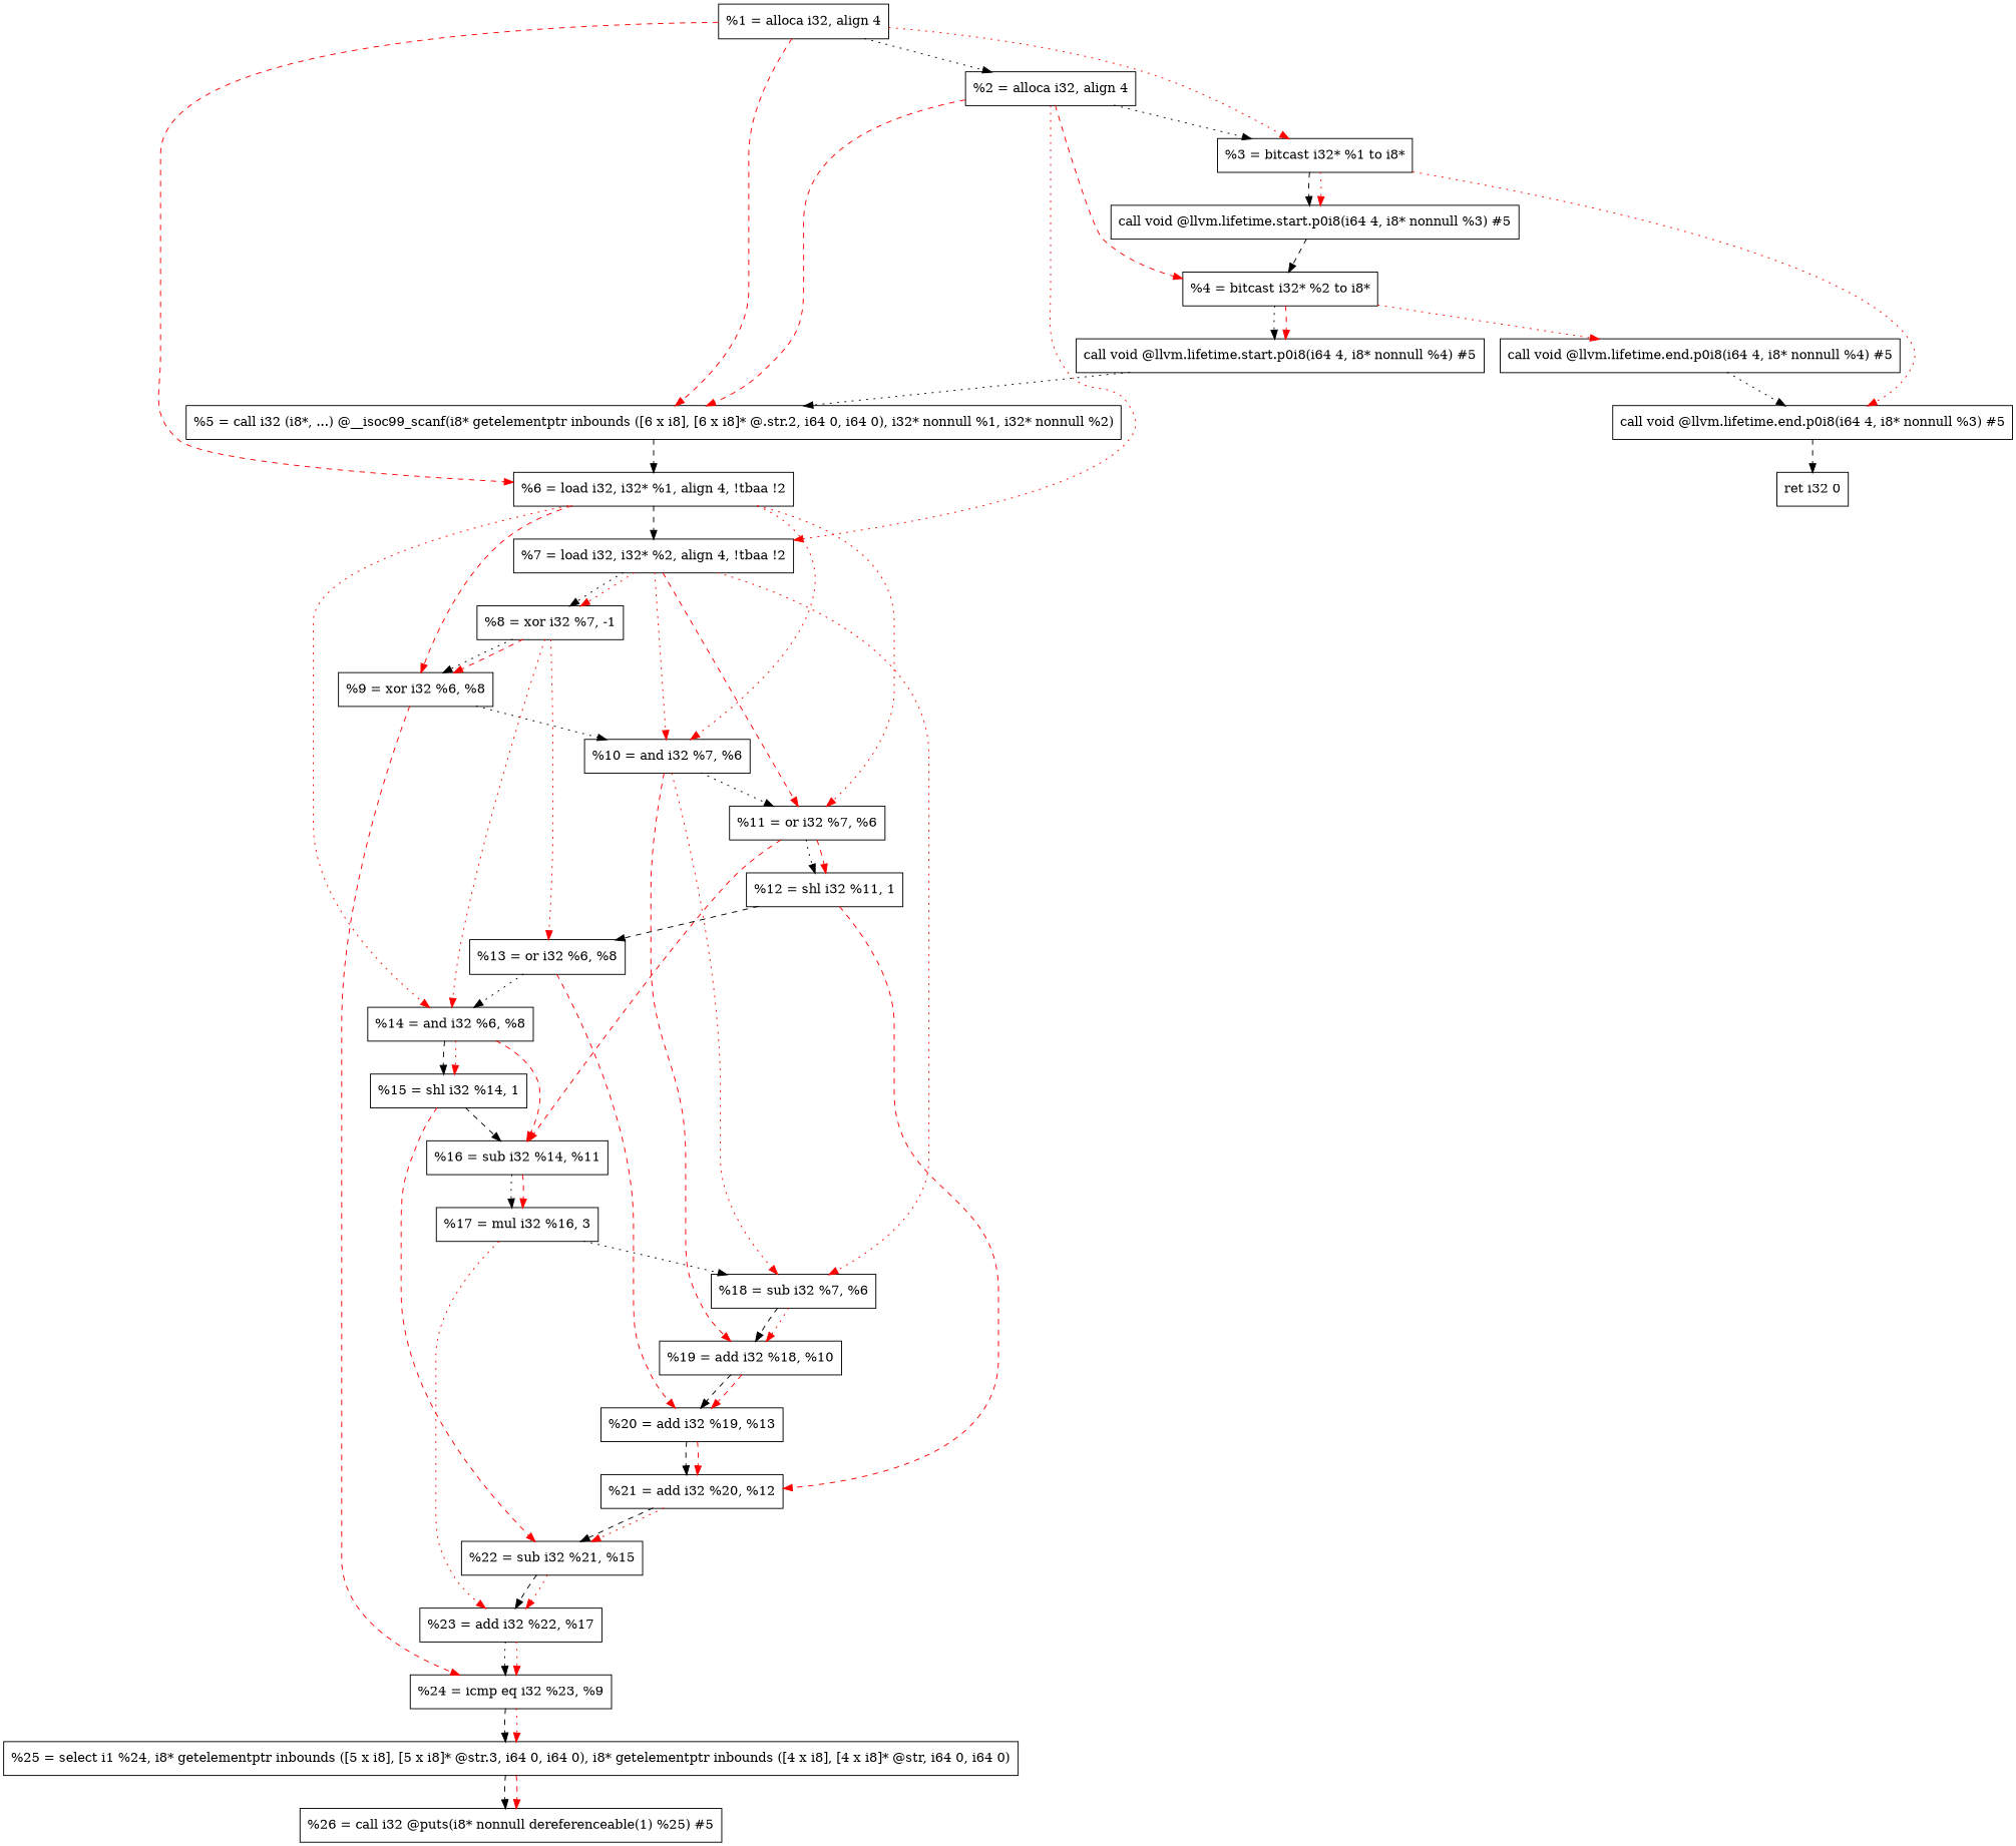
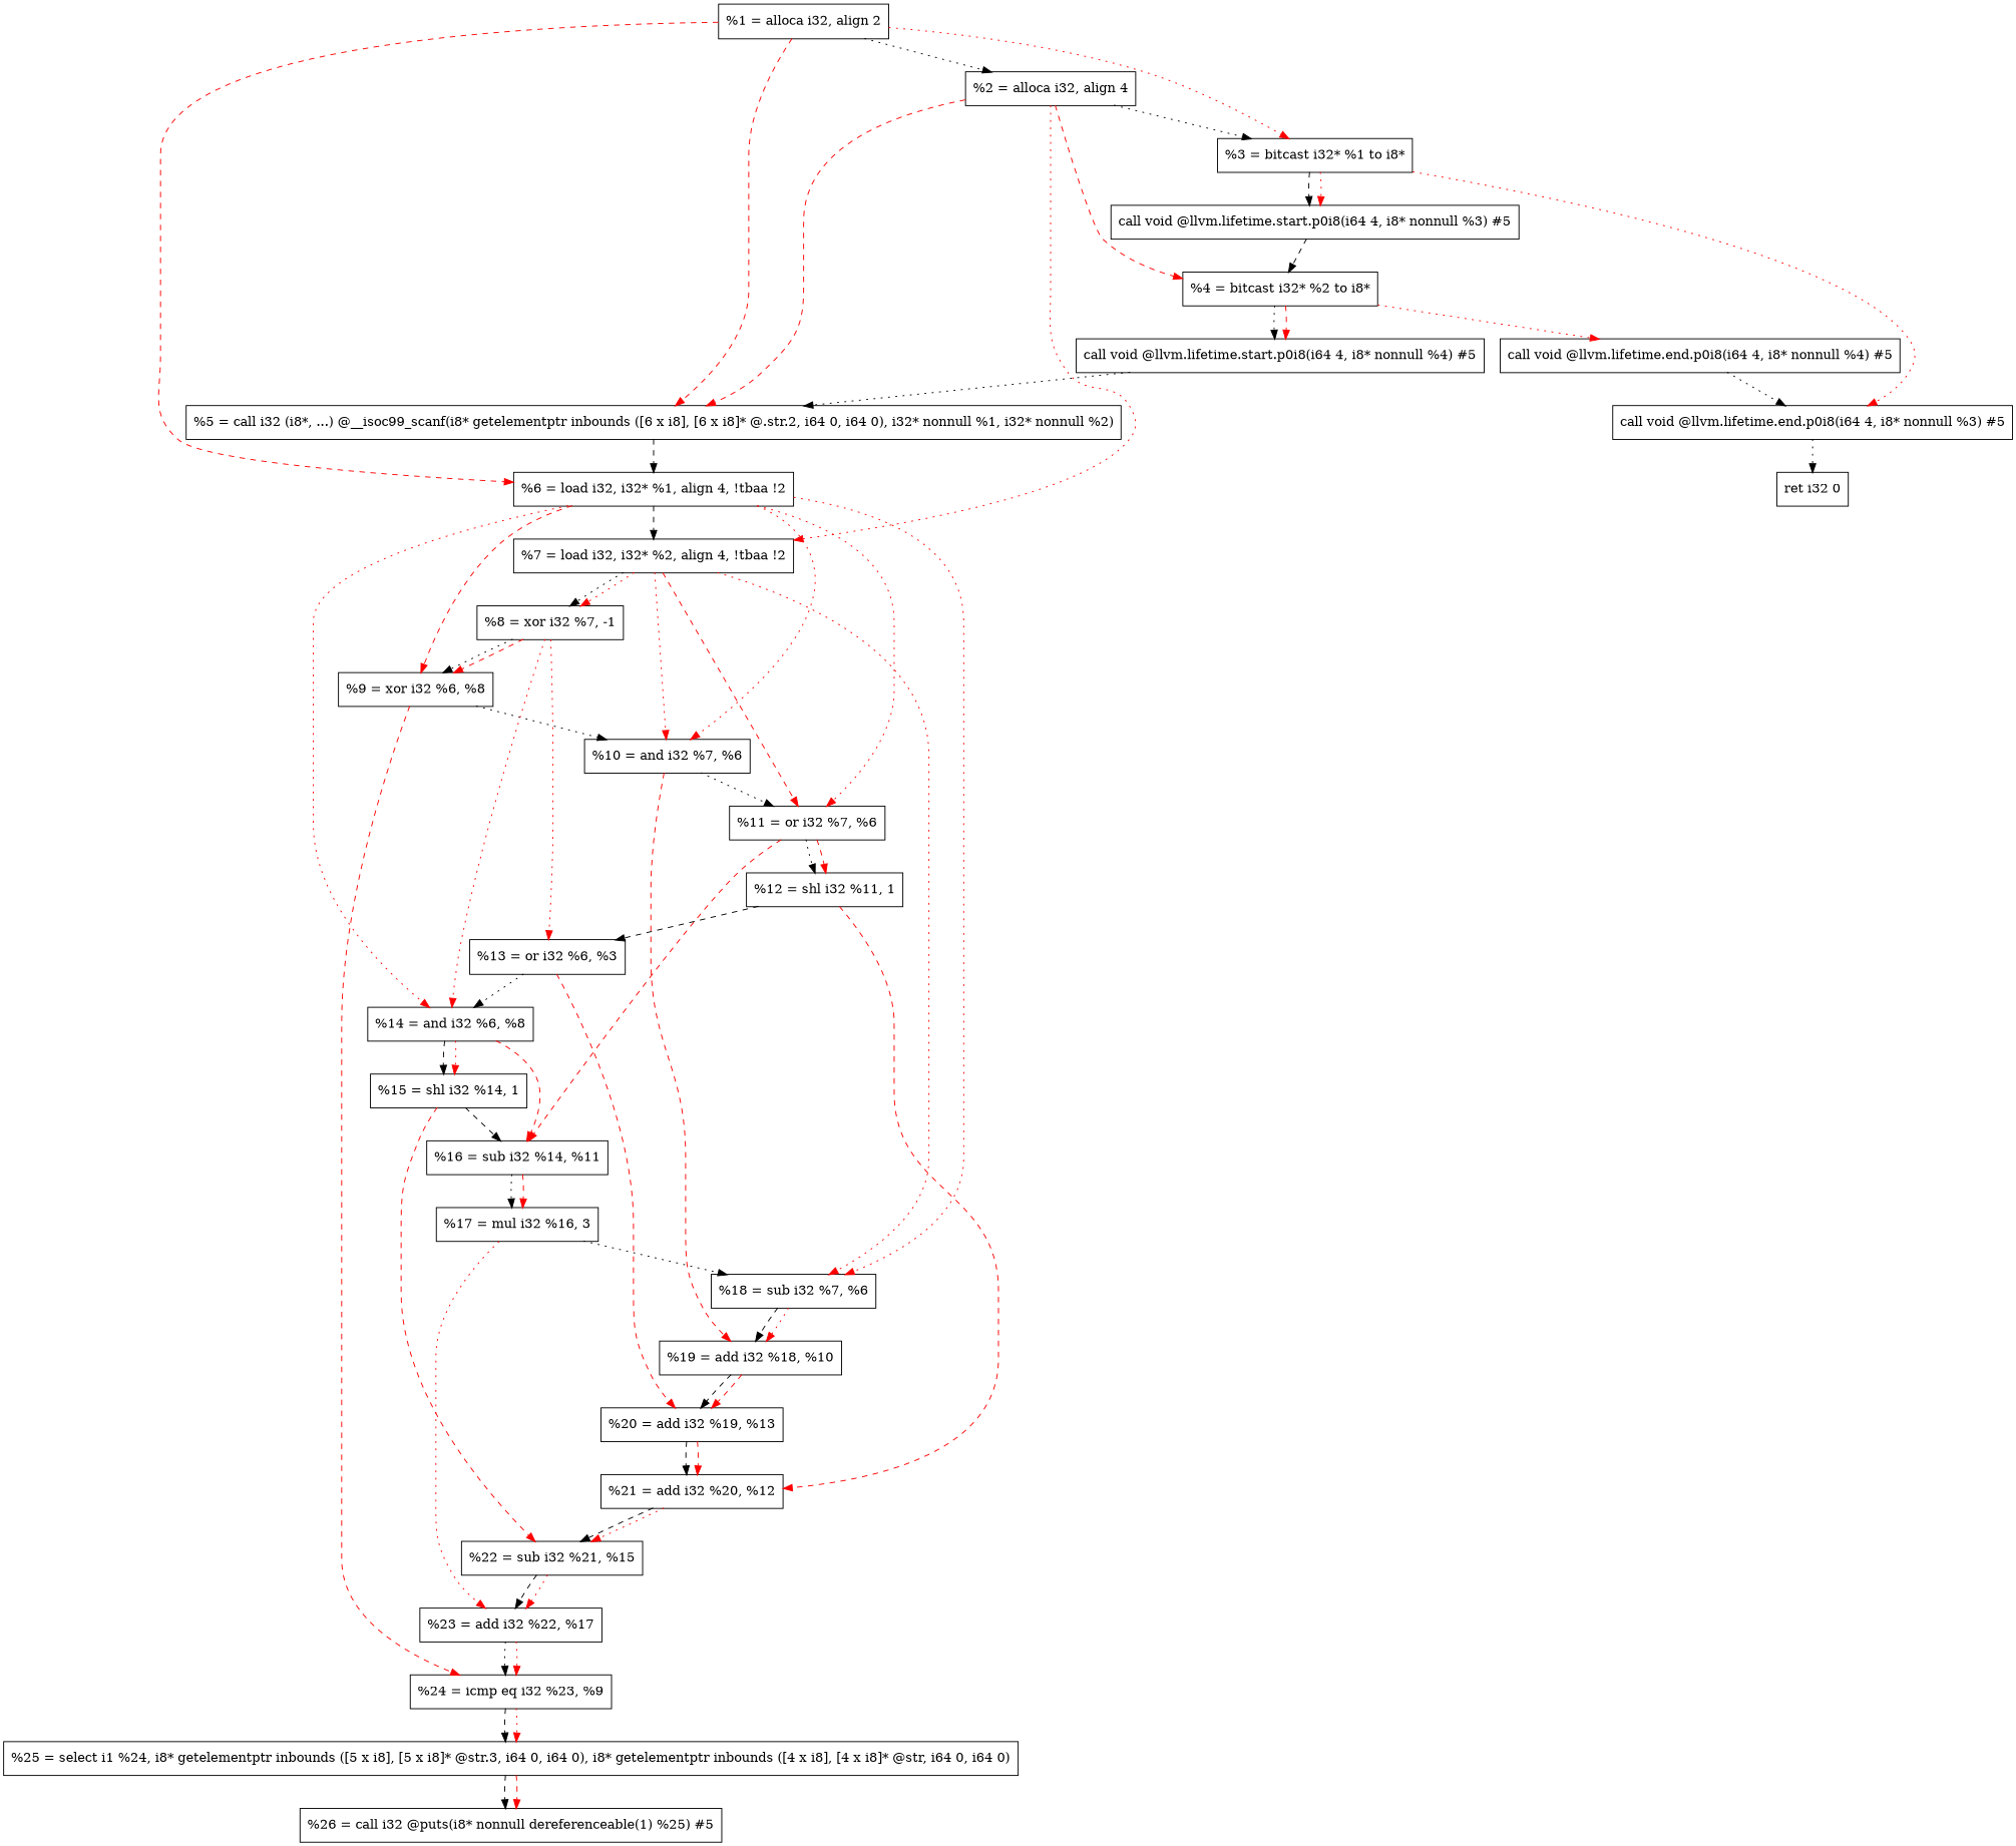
  digraph {
    node [shape=record]
    edge [style=dotted color=red]
-   n1 [label="  %1 = alloca i32, align 4"]
+   n1 [label="%1 = alloca i32, align 2"]
    n2 [label="  %2 = alloca i32, align 4"]
    n3 [label="  %3 = bitcast i32* %1 to i8*"]
    n4 [label="  %5 = call i32 (i8*, ...) @__isoc99_scanf(i8* getelementptr inbounds ([6 x i8], [6 x i8]* @.str.2, i64 0, i64 0), i32* nonnull %1, i32* nonnull %2)"]
    n5 [label="  %6 = load i32, i32* %1, align 4, !tbaa !2"]
    n6 [label="  %4 = bitcast i32* %2 to i8*"]
    n7 [label="  %7 = load i32, i32* %2, align 4, !tbaa !2"]
    n8 [label="  call void @llvm.lifetime.start.p0i8(i64 4, i8* nonnull %3) #5"]
    n9 [label="  call void @llvm.lifetime.end.p0i8(i64 4, i8* nonnull %3) #5"]
    n10 [label="  %9 = xor i32 %6, %8"]
    n11 [label="  %10 = and i32 %7, %6"]
    n12 [label="  %11 = or i32 %7, %6"]
    n13 [label="  %14 = and i32 %6, %8"]
    n14 [label="  %18 = sub i32 %7, %6"]
    n15 [label="  call void @llvm.lifetime.start.p0i8(i64 4, i8* nonnull %4) #5"]
    n16 [label="  call void @llvm.lifetime.end.p0i8(i64 4, i8* nonnull %4) #5"]
    n17 [label="  %8 = xor i32 %7, -1"]
    n18 [label="  ret i32 0"]
    n19 [label="  %24 = icmp eq i32 %23, %9"]
    n20 [label="  %19 = add i32 %18, %10"]
    n21 [label="  %12 = shl i32 %11, 1"]
    n22 [label="  %16 = sub i32 %14, %11"]
-   n23 [label="  %13 = or i32 %6, %8"]
+   n23 [label="%13 = or i32 %6, %3"]
    n24 [label="  %20 = add i32 %19, %13"]
    n25 [label="  %15 = shl i32 %14, 1"]
    n26 [label="  %25 = select i1 %24, i8* getelementptr inbounds ([5 x i8], [5 x i8]* @str.3, i64 0, i64 0), i8* getelementptr inbounds ([4 x i8], [4 x i8]* @str, i64 0, i64 0)"]
    n27 [label="  %21 = add i32 %20, %12"]
    n28 [label="  %17 = mul i32 %16, 3"]
    n29 [label="  %22 = sub i32 %21, %15"]
    n30 [label="  %23 = add i32 %22, %17"]
    n31 [label="  %26 = call i32 @puts(i8* nonnull dereferenceable(1) %25) #5"]
    n1 -> n2 [color=""]
    n1 -> n3
    n1 -> n4 [style=dashed]
    n1 -> n5 [style=dashed]
    n2 -> n3 [color=""]
    n2 -> n4 [style=dashed]
    n2 -> n6 [style=dashed]
    n2 -> n7
    n3 -> n8 [style=dashed color=""]
    n3 -> n8
    n3 -> n9
    n4 -> n5 [style=dashed color=""]
    n5 -> n7 [style=dashed color=""]
    n5 -> n10 [style=dashed]
    n5 -> n11
    n5 -> n12
    n5 -> n13
-   n11 -> n14
+   n5 -> n14
    n6 -> n15 [color=""]
    n6 -> n15 [style=dashed]
    n6 -> n16
    n7 -> n11
    n7 -> n12 [style=dashed]
    n7 -> n14
    n7 -> n17 [color=""]
    n7 -> n17
    n8 -> n6 [style=dashed color=""]
-   n9 -> n18 [style=dashed color=""]
+   n9 -> n18 [color=""]
    n10 -> n11 [color=""]
    n10 -> n19 [style=dashed]
    n11 -> n12 [color=""]
    n11 -> n20 [style=dashed]
    n12 -> n21 [color=""]
    n12 -> n21 [style=dashed]
    n12 -> n22 [style=dashed]
    n13 -> n22 [style=dashed]
    n13 -> n25 [style=dashed color=""]
    n13 -> n25
    n14 -> n20 [style=dashed color=""]
    n14 -> n20
    n15 -> n4 [color=""]
    n16 -> n9 [color=""]
    n17 -> n10 [color=""]
    n17 -> n10 [style=dashed]
    n17 -> n13
    n17 -> n23
    n19 -> n26 [style=dashed color=""]
    n19 -> n26
    n20 -> n24 [style=dashed color=""]
    n20 -> n24 [style=dashed]
    n21 -> n23 [style=dashed color=""]
    n21 -> n27 [style=dashed]
    n22 -> n28 [color=""]
    n22 -> n28 [style=dashed]
    n23 -> n13 [color=""]
    n23 -> n24 [style=dashed]
    n24 -> n27 [style=dashed color=""]
    n24 -> n27 [style=dashed]
    n25 -> n22 [style=dashed color=""]
    n25 -> n29 [style=dashed]
    n26 -> n31 [style=dashed color=""]
    n26 -> n31 [style=dashed]
    n27 -> n29 [style=dashed color=""]
    n27 -> n29
    n28 -> n14 [color=""]
    n28 -> n30
    n29 -> n30 [style=dashed color=""]
    n29 -> n30
    n30 -> n19 [color=""]
    n30 -> n19
  }
